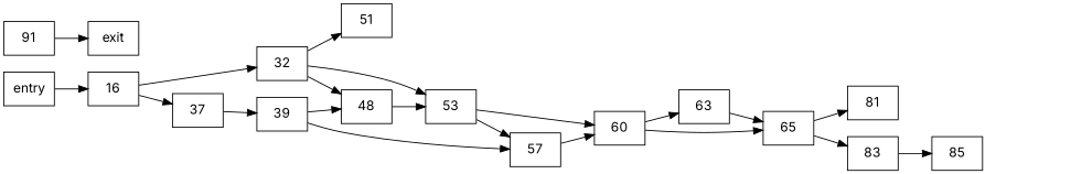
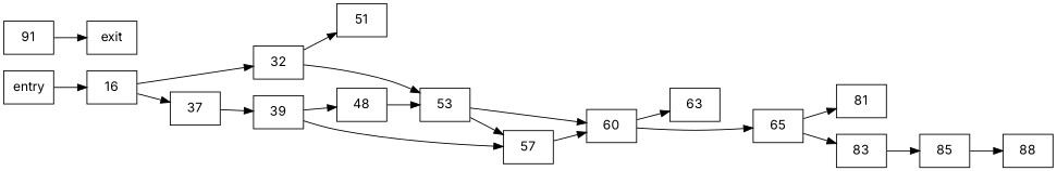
  digraph {
    fontname=Inter
    rankdir=LR
    node [fontname=Inter shape=rectangle]
    edge [fontname=Inter]
    n1 [label=16]
    n2 [label=32]
    n3 [label=37]
    entry
    n5 [label=48]
    n6 [label=51]
    n7 [label=53]
    n8 [label=39]
    n9 [label=57]
    n10 [label=60]
    n11 [label=63]
    n12 [label=65]
    n13 [label=81]
    n14 [label=83]
    n15 [label=85]
+   n16 [label=88]
    n17 [label=91]
    exit
    n1 -> n2
    n1 -> n3
-   n2 -> n5
    n2 -> n6
    n2 -> n7
    n3 -> n8
    entry -> n1
    n5 -> n7
    n7 -> n9
    n7 -> n10
    n8 -> n5
    n8 -> n9
    n9 -> n10
    n10 -> n11
    n10 -> n12
-   n11 -> n12
    n12 -> n13
    n12 -> n14
    n14 -> n15
+   n15 -> n16
    n17 -> exit
  }
